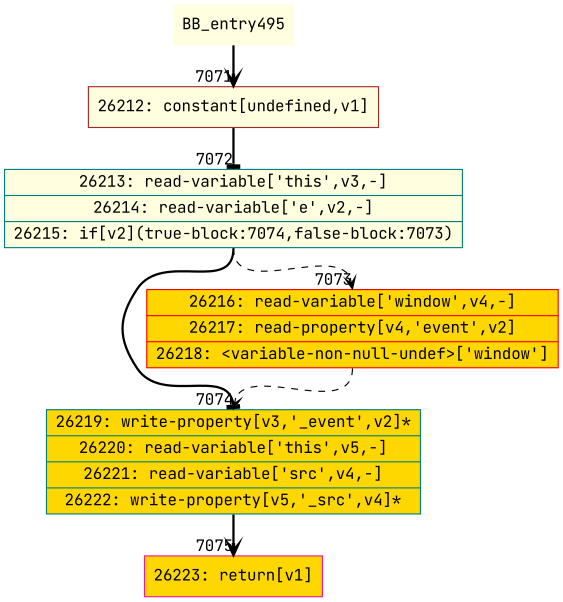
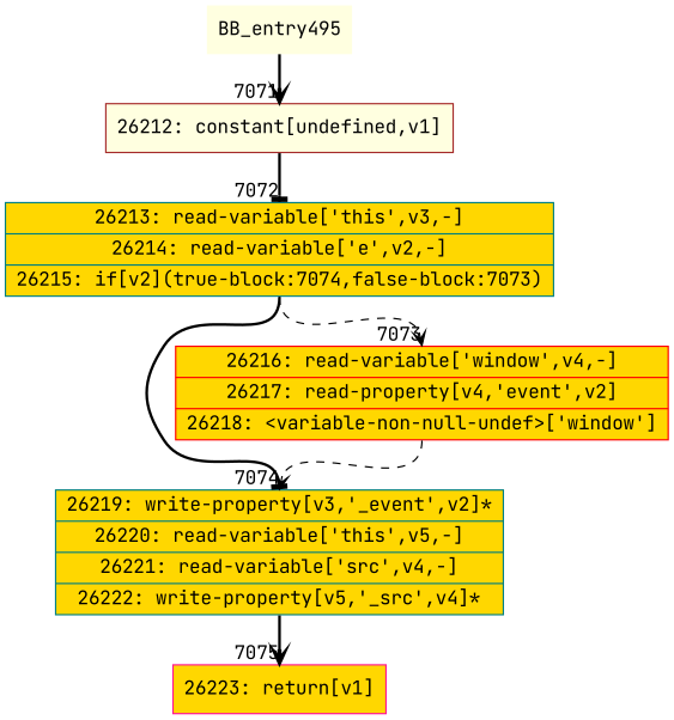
  digraph {
    fontname="JetBrains Mono"
    rankdir=TD
    node [color=brown fillcolor=gold fontname="JetBrains Mono" shape=record style=filled]
    edge [arrowhead=vee fontname="JetBrains Mono" headport=n style=bold tailport=s]
    n1 [fillcolor=lightyellow label=BB_entry495 shape=none]
    n2 [fillcolor=lightyellow label="{26212: constant[undefined,v1]}"]
-   n3 [color=teal fillcolor=lightyellow label="{26213: read-variable['this',v3,-]|26214: read-variable['e',v2,-]|26215: if[v2](true-block:7074,false-block:7073)}"]
+   n3 [color=teal label="{26213: read-variable['this',v3,-]|26214: read-variable['e',v2,-]|26215: if[v2](true-block:7074,false-block:7073)}"]
    n4 [color=teal label="{26219: write-property[v3,'_event',v2]*|26220: read-variable['this',v5,-]|26221: read-variable['src',v4,-]|26222: write-property[v5,'_src',v4]*}"]
    n5 [color=red label="{26216: read-variable['window',v4,-]|26217: read-property[v4,'event',v2]|26218: \<variable-non-null-undef\>['window']}"]
    n6 [color=deeppink label="{26223: return[v1]}"]
    n1 -> n2 [headlabel="    7071"]
    n2 -> n3 [arrowhead=tee headlabel="      7072"]
    n3 -> n4 [arrowhead=tee headlabel="      7074"]
    n3 -> n5 [headlabel="      7073" style=dashed]
    n4 -> n6 [headlabel="      7075"]
    n5 -> n4 [style=dashed]
  }
